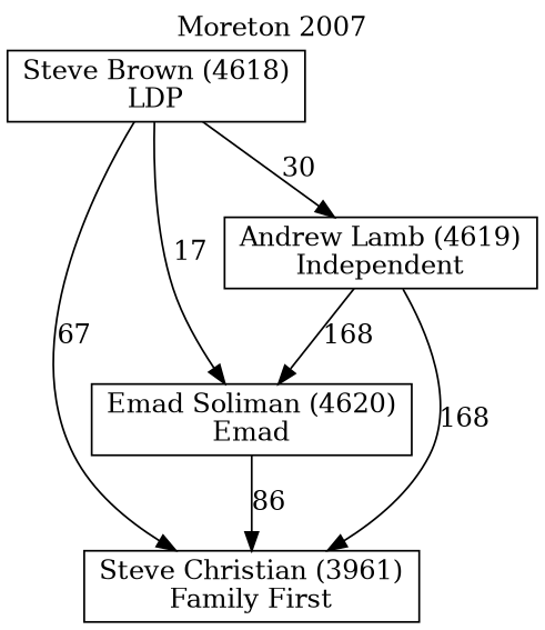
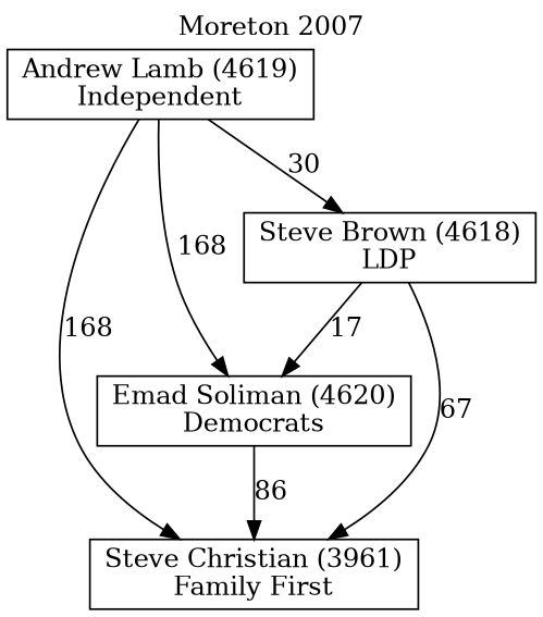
  digraph {
    label="Moreton 2007"
    labelloc=t
    mclimit=10
    node [shape=box]
    n1 [label="Steve Christian (3961)\nFamily First"]
-   n2 [label="Emad Soliman (4620)\nEmad"]
+   n2 [label="Emad Soliman (4620)\nDemocrats"]
    n3 [label="Andrew Lamb (4619)\nIndependent"]
    n4 [label="Steve Brown (4618)\nLDP"]
    n2 -> n1 [label=86]
    n3 -> n1 [label=168]
    n3 -> n2 [label=168]
    n4 -> n1 [label=67]
    n4 -> n2 [label=17]
-   n4 -> n3 [label=30]
+   n3 -> n4 [label=30]
  }
